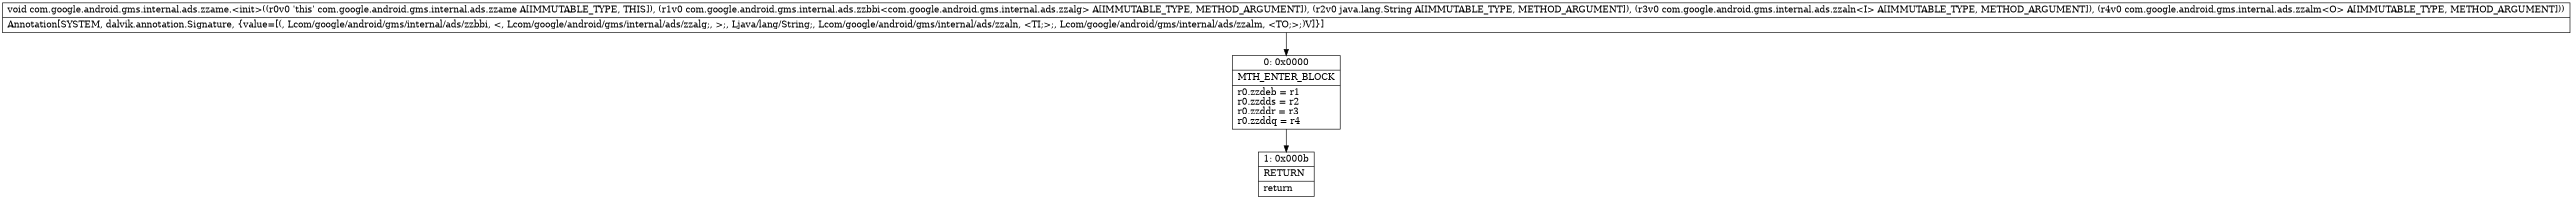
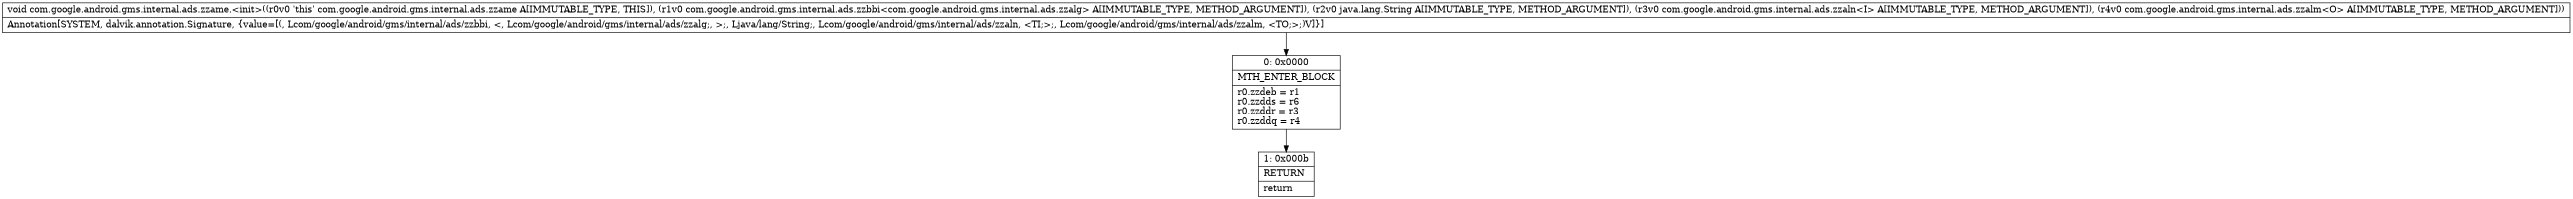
  digraph {
    node [shape=record]
-   n1 [label="{0\:\ 0x0000|MTH_ENTER_BLOCK\l|r0.zzdeb = r1\lr0.zzdds = r2\lr0.zzddr = r3\lr0.zzddq = r4\l}"]
+   n1 [label="{0\:\ 0x0000|MTH_ENTER_BLOCK\l|r0.zzdeb = r1\lr0.zzdds = r6\lr0.zzddr = r3\lr0.zzddq = r4\l}"]
    n2 [label="{1\:\ 0x000b|RETURN\l|return\l}"]
    n3 [label="{void com.google.android.gms.internal.ads.zzame.\<init\>((r0v0 'this' com.google.android.gms.internal.ads.zzame A[IMMUTABLE_TYPE, THIS]), (r1v0 com.google.android.gms.internal.ads.zzbbi\<com.google.android.gms.internal.ads.zzalg\> A[IMMUTABLE_TYPE, METHOD_ARGUMENT]), (r2v0 java.lang.String A[IMMUTABLE_TYPE, METHOD_ARGUMENT]), (r3v0 com.google.android.gms.internal.ads.zzaln\<I\> A[IMMUTABLE_TYPE, METHOD_ARGUMENT]), (r4v0 com.google.android.gms.internal.ads.zzalm\<O\> A[IMMUTABLE_TYPE, METHOD_ARGUMENT]))  | Annotation[SYSTEM, dalvik.annotation.Signature, \{value=[(, Lcom\/google\/android\/gms\/internal\/ads\/zzbbi, \<, Lcom\/google\/android\/gms\/internal\/ads\/zzalg;, \>;, Ljava\/lang\/String;, Lcom\/google\/android\/gms\/internal\/ads\/zzaln, \<TI;\>;, Lcom\/google\/android\/gms\/internal\/ads\/zzalm, \<TO;\>;)V]\}]\l}"]
    n1 -> n2
    n3 -> n1
  }
